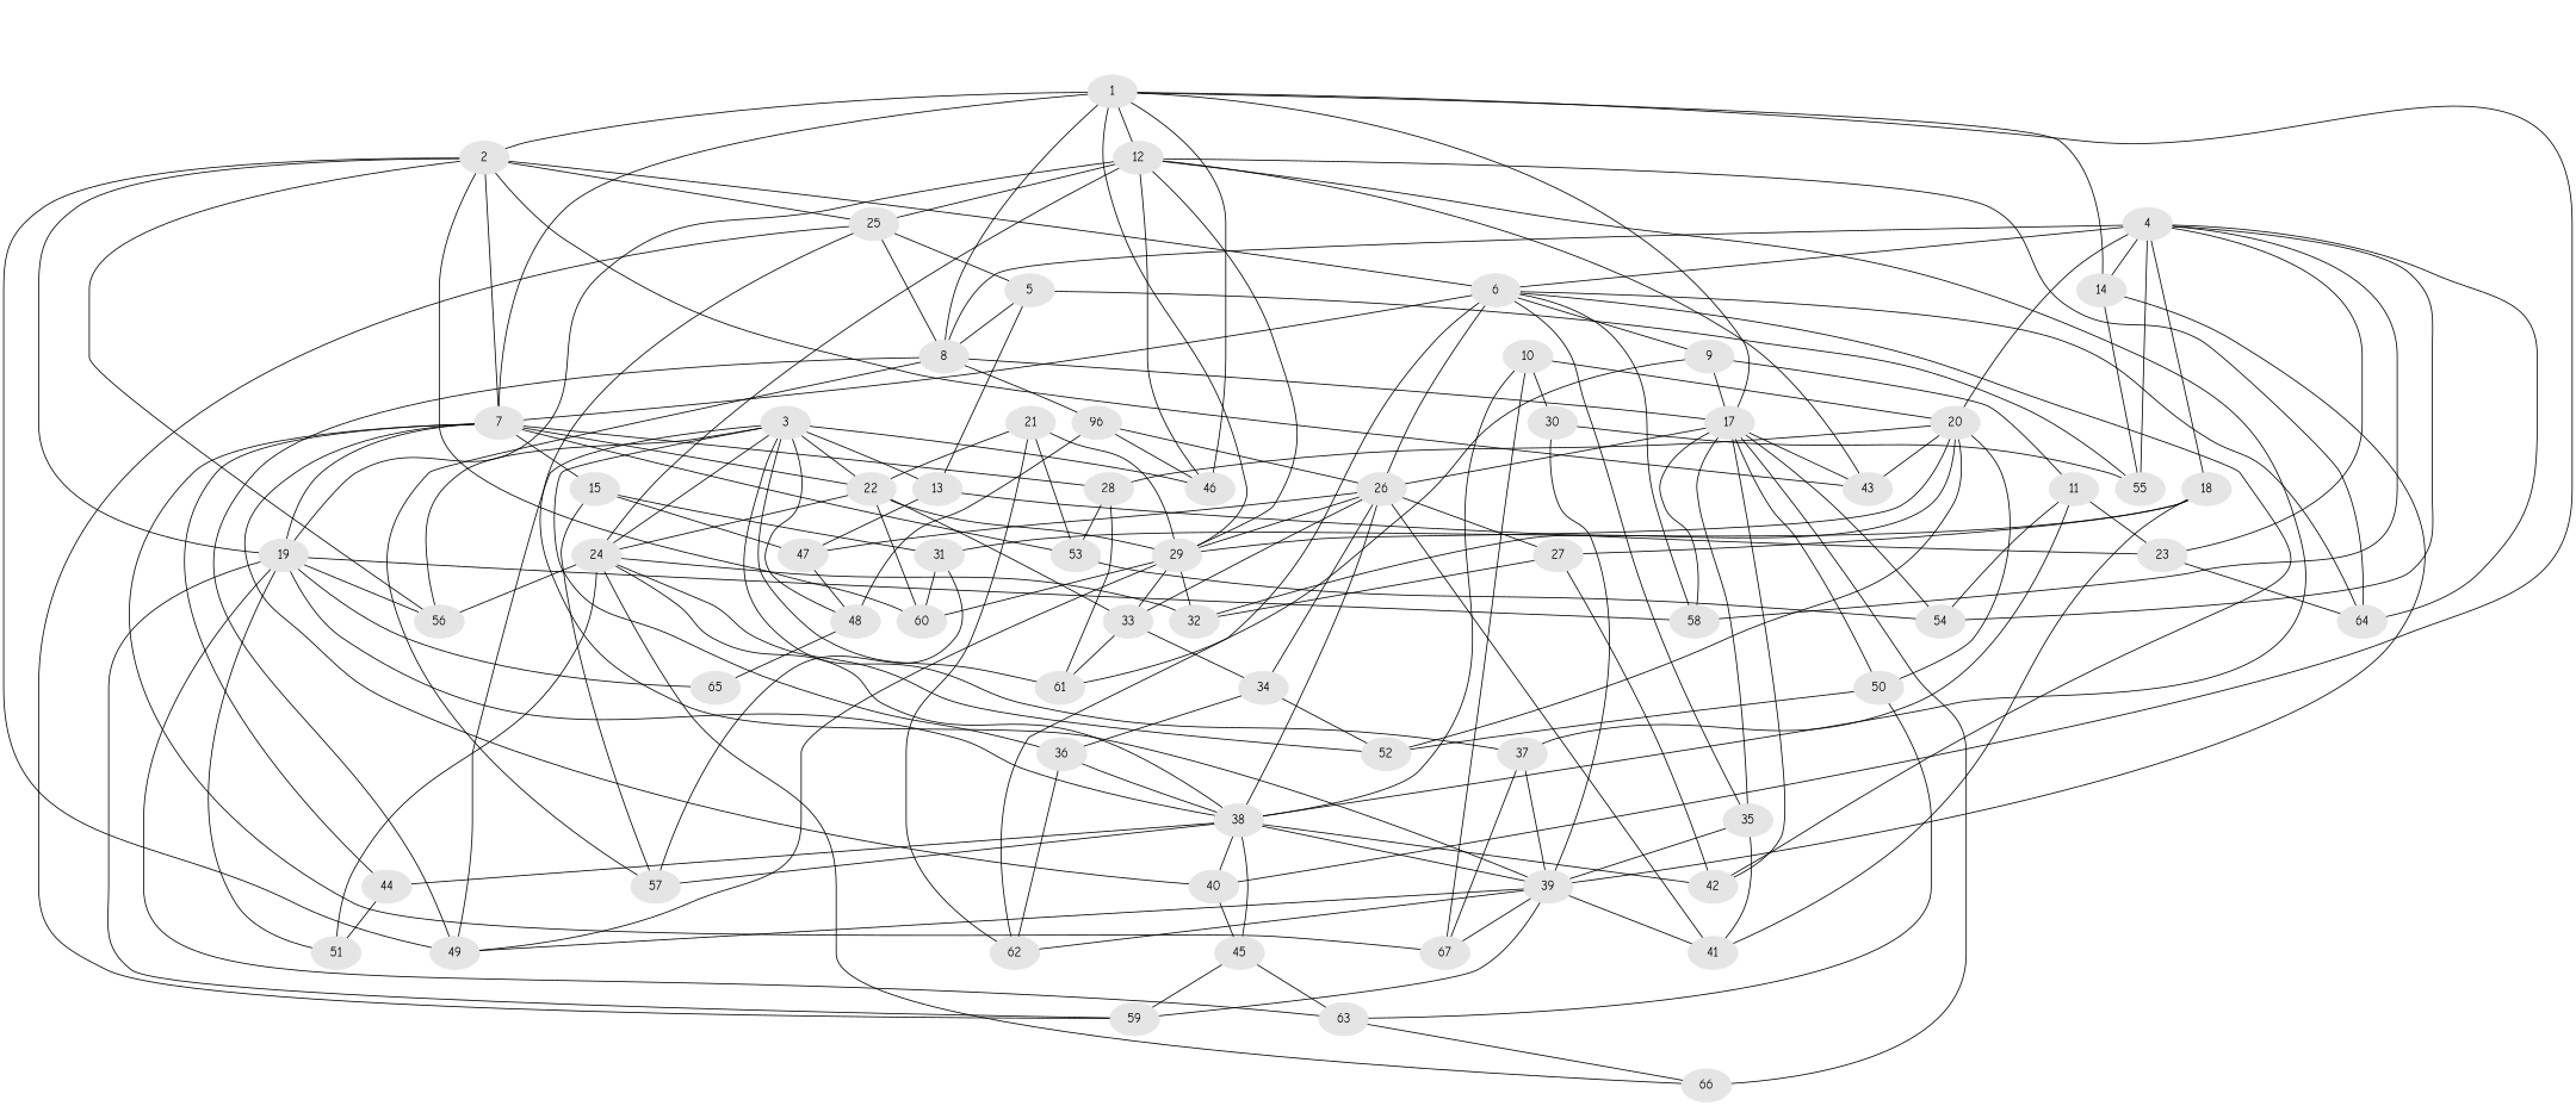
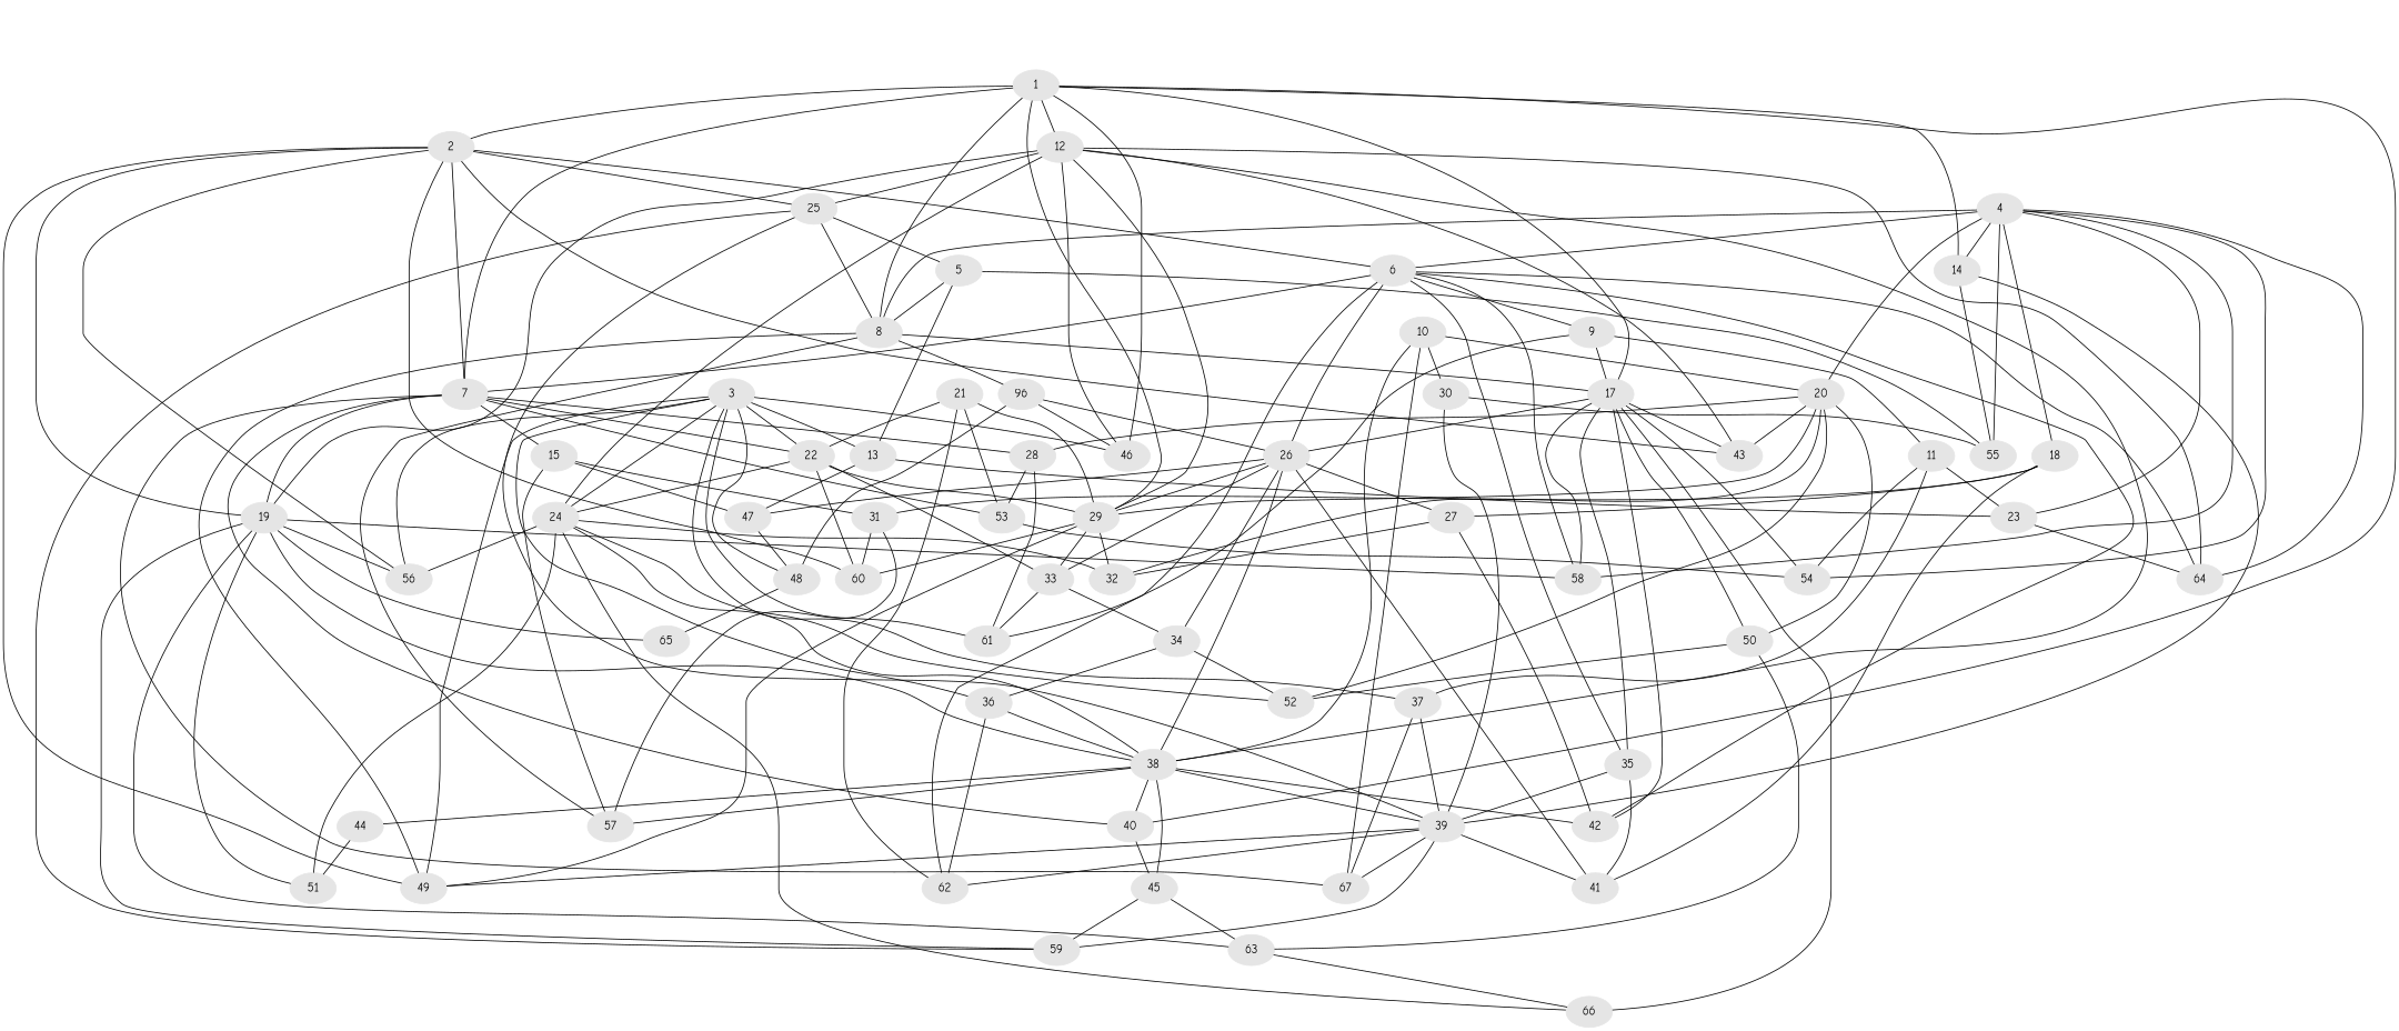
  graph {
    fontname="Comic Neue"
    node [color=gray90 fontname="Comic Neue" style=filled]
    edge [fontname="Comic Neue" weight=1.0]
    1
    2
    7
    8
    12
    14
    17
    29
    40
    46
    6
    19
    25
    43
    49
    56
    60
    22
    15
    28
    44
    53
    67
    n24 [label=96]
    57
    24
    64
    38
    55
    39
    54
    58
    26
    35
    42
    50
    66
    32
    33
    45
    9
    62
    51
    59
    63
    65
    5
    3
    13
    36
    37
    48
    61
    23
    47
    52
    4
    18
    20
    31
    27
    41
    11
    34
    10
    30
    21
    1 -- 2
    1 -- 7
    1 -- 8 [weight=3.0]
    1 -- 12 [weight=2.0]
    1 -- 14
    1 -- 17
    1 -- 29
    1 -- 40
    1 -- 46
    2 -- 7
    2 -- 6 [weight=3.0]
    2 -- 19
    2 -- 25
    2 -- 43
    2 -- 49 [weight=2.0]
    2 -- 56
    2 -- 60
    7 -- 40
    7 -- 19
    7 -- 22
    7 -- 15
    7 -- 28
-   7 -- 44 [weight=2.0]
    7 -- 53
    7 -- 67
    8 -- 17
    8 -- 25
    8 -- 49
    8 -- n24
    8 -- 57
    12 -- 29
    12 -- 46 [weight=2.0]
    12 -- 19
    12 -- 25 [weight=2.0]
    12 -- 43
    12 -- 24
    12 -- 64
    12 -- 38
    14 -- 55
    14 -- 39
    17 -- 43
    17 -- 54
    17 -- 58
    17 -- 26
    17 -- 35
    17 -- 42
    17 -- 50
    17 -- 66 [weight=2.0]
    29 -- 49
    29 -- 60
    29 -- 32
    29 -- 33
    40 -- 45
    6 -- 7
    6 -- 64
    6 -- 58
    6 -- 26
    6 -- 35
    6 -- 42
    6 -- 9
    6 -- 62
    19 -- 56
    19 -- 38
    19 -- 58
    19 -- 51
    19 -- 59
    19 -- 63
    19 -- 65 [weight=3.0]
    25 -- 39
    25 -- 59
    25 -- 5
    22 -- 29
    22 -- 60
    22 -- 24
    22 -- 33 [weight=4.0]
    15 -- 57
    15 -- 47
    15 -- 31
    28 -- 53
    28 -- 61
    44 -- 51
    53 -- 54
    n24 -- 46
    n24 -- 26
    n24 -- 48
    24 -- 56
    24 -- 38
    24 -- 66
    24 -- 32
    24 -- 51 [weight=2.0]
    24 -- 52
    38 -- 40
    38 -- 44
    38 -- 57
    38 -- 39
    38 -- 42
    38 -- 45
    39 -- 49
    39 -- 67
    39 -- 62
    39 -- 59
    39 -- 41
    26 -- 29
    26 -- 38
    26 -- 33
    26 -- 47
    26 -- 27
    26 -- 41
    26 -- 34
    35 -- 39
    35 -- 41
    50 -- 63
    50 -- 52
    33 -- 61
    33 -- 34
    45 -- 59
    45 -- 63
    9 -- 17
    9 -- 61
    9 -- 11
    63 -- 66
    5 -- 8
    5 -- 55
    5 -- 13
    3 -- 46 [weight=2.0]
    3 -- 49
    3 -- 56
    3 -- 22
    3 -- 24
    3 -- 13
    3 -- 36
    3 -- 37
    3 -- 48
    3 -- 61
    13 -- 23
    13 -- 47
    36 -- 38
    36 -- 62
    37 -- 67
    37 -- 39
    48 -- 65
    23 -- 64
    47 -- 48
    4 -- 8
    4 -- 14
    4 -- 6
    4 -- 64
    4 -- 55
    4 -- 54
    4 -- 58
    4 -- 23
    4 -- 18
    4 -- 20 [weight=3.0]
    18 -- 31
    18 -- 27
    18 -- 41
    20 -- 29
    20 -- 43
    20 -- 28
    20 -- 50
    20 -- 32
    20 -- 52
    31 -- 60
    31 -- 57
    27 -- 42
    27 -- 32
    11 -- 54
    11 -- 37
    11 -- 23
    34 -- 36
    34 -- 52
    10 -- 67
    10 -- 38
    10 -- 20
    10 -- 30
    30 -- 55
    30 -- 39 [weight=2.0]
    21 -- 29
    21 -- 22
    21 -- 53
    21 -- 62
  }
